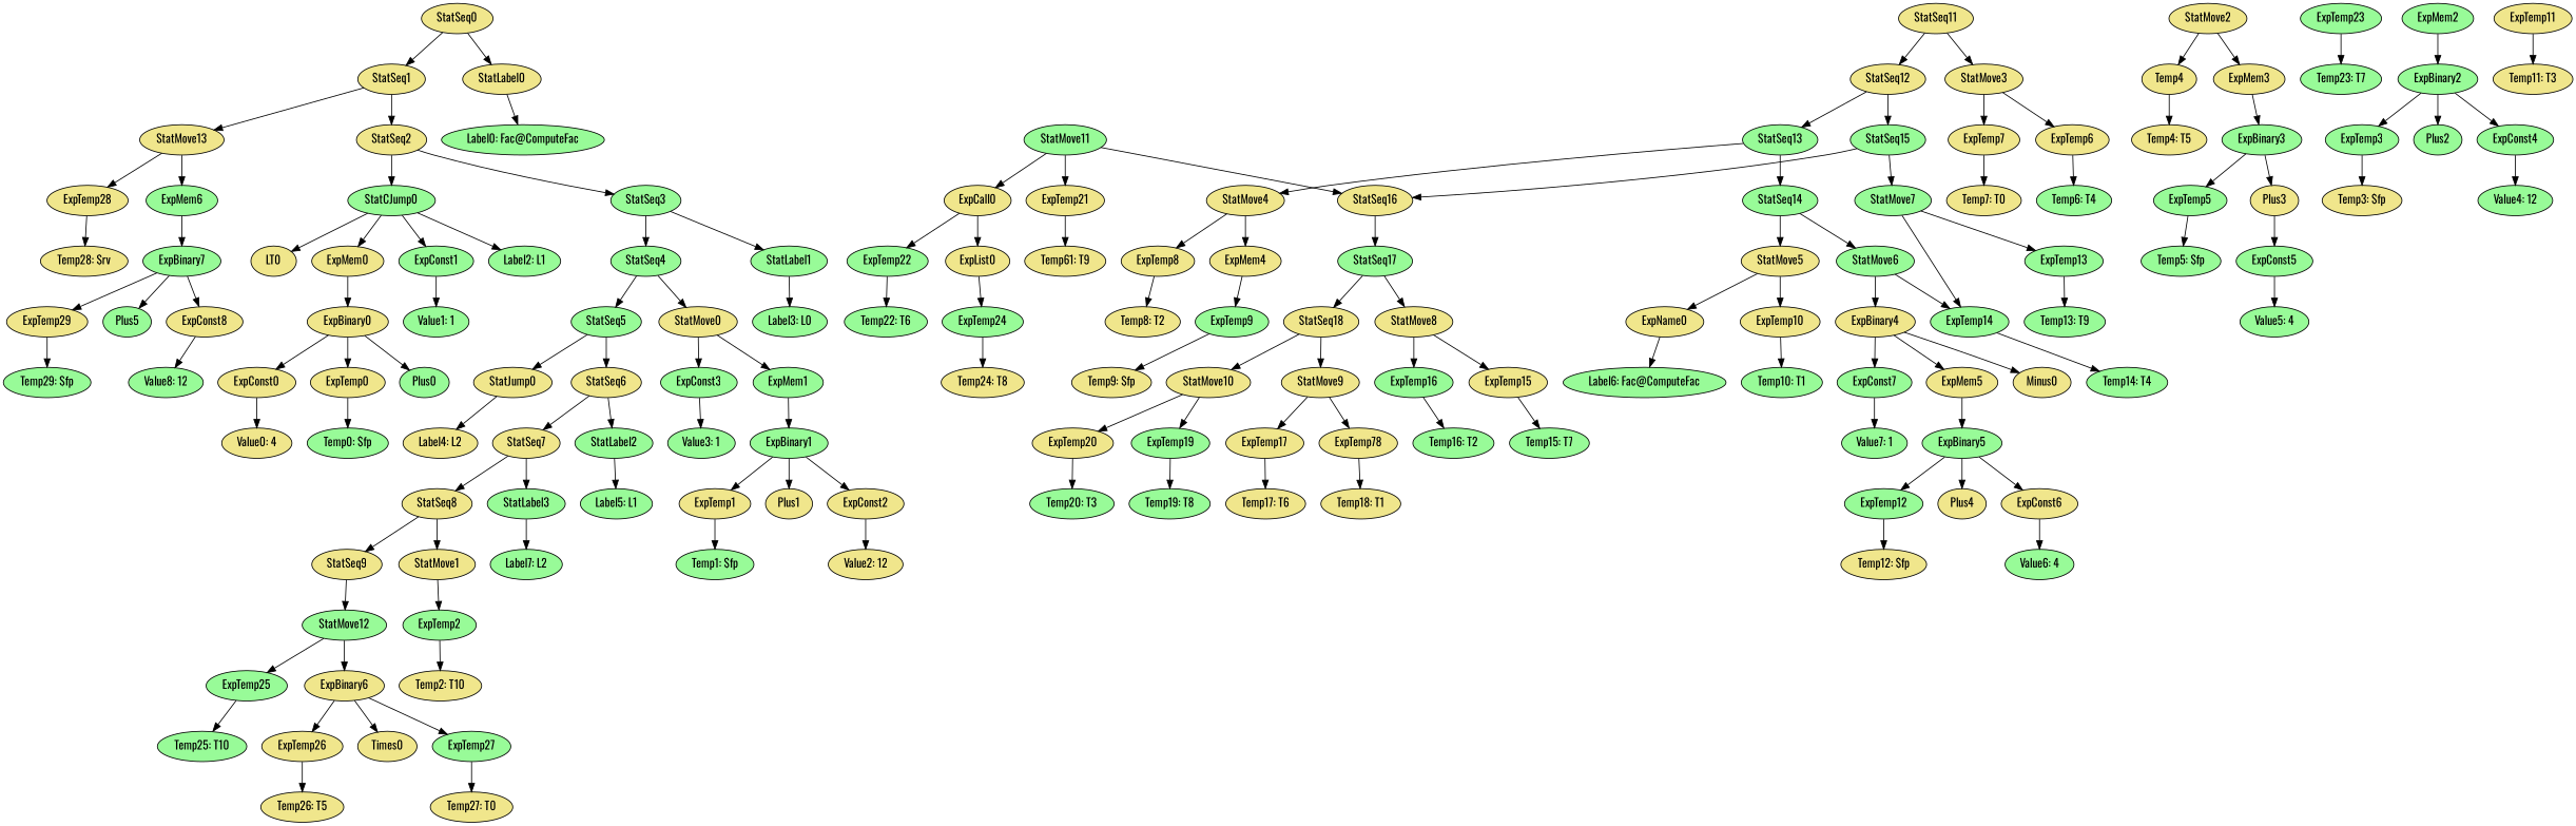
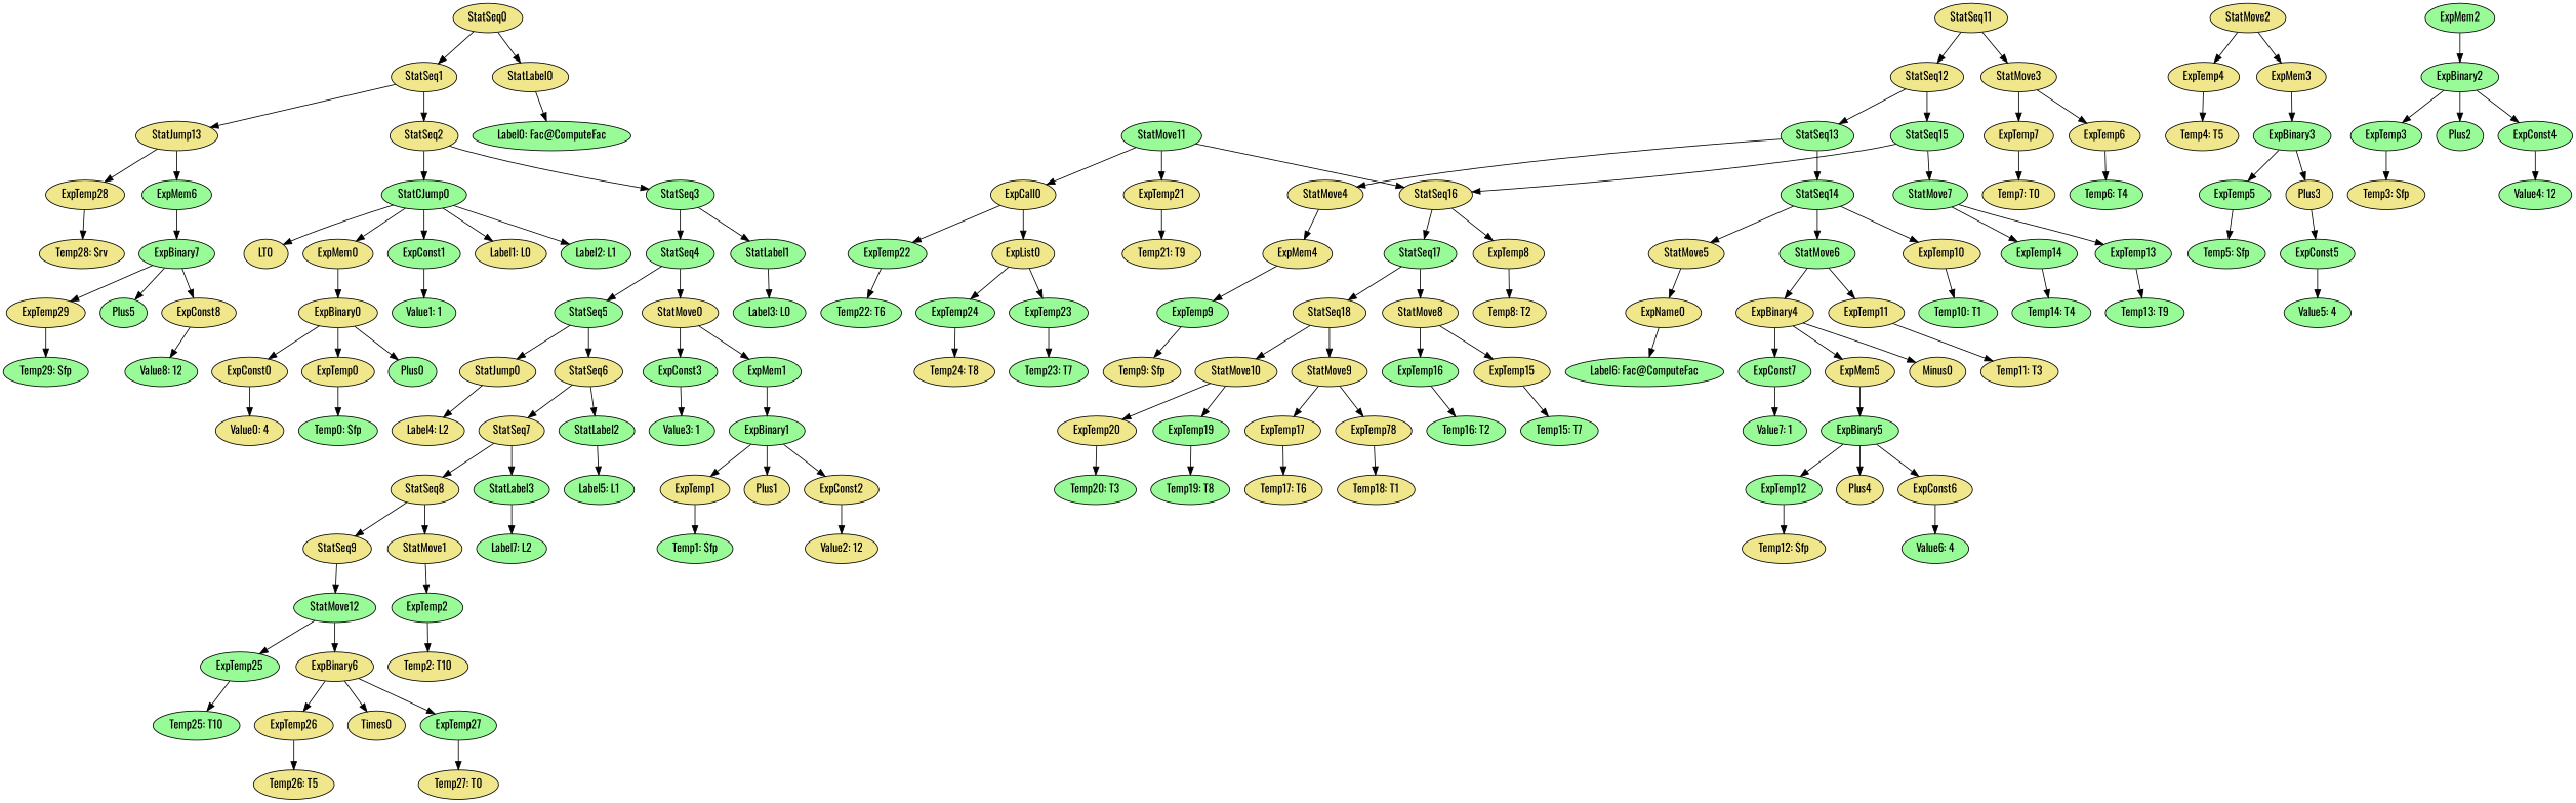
  digraph {
    fontname=Oswald
    ordering=out
    node [fillcolor=khaki fontname=Oswald style=filled]
    edge [fontname=Oswald]
    "Temp29: $fp" [fillcolor=palegreen]
    ExpTemp29
-   StatMove13
+   StatMove13 [label=StatJump13]
    ExpTemp28
    ExpMem6 [fillcolor=palegreen]
    "Temp28: $rv"
    ExpBinary7 [fillcolor=palegreen]
    Plus5 [fillcolor=palegreen]
    ExpConst8
    StatSeq1
    StatSeq2
    StatCJump0 [fillcolor=palegreen]
    StatSeq3 [fillcolor=palegreen]
    LT0
    ExpMem0
    ExpConst1 [fillcolor=palegreen]
+   "Label1: L0"
    "Label2: L1" [fillcolor=palegreen]
    StatSeq4 [fillcolor=palegreen]
    StatLabel1 [fillcolor=palegreen]
    StatSeq7
    StatSeq8
    StatLabel3 [fillcolor=palegreen]
    StatSeq9
    StatMove1
    "Label7: L2" [fillcolor=palegreen]
    StatMove12 [fillcolor=palegreen]
    ExpTemp2 [fillcolor=palegreen]
    ExpTemp26
    "Temp26: T5"
    ExpTemp25 [fillcolor=palegreen]
    "Temp25: T10" [fillcolor=palegreen]
    "Value8: 12" [fillcolor=palegreen]
    ExpTemp24 [fillcolor=palegreen]
    "Temp24: T8"
    ExpBinary6
    StatSeq11
    StatSeq12
    StatMove3
    StatMove2
-   ExpTemp4 [label=Temp4]
+   ExpTemp4
    ExpMem3
    Times0
    ExpTemp27 [fillcolor=palegreen]
    ExpTemp22 [fillcolor=palegreen]
    ExpCall0
    ExpList0
    "Temp22: T6" [fillcolor=palegreen]
    ExpTemp23 [fillcolor=palegreen]
    "Temp23: T7" [fillcolor=palegreen]
    StatMove11 [fillcolor=palegreen]
    ExpTemp21
    StatSeq16
-   "Temp21: T9" [label="Temp61: T9"]
+   "Temp21: T9"
    StatSeq17 [fillcolor=palegreen]
    StatSeq18
    StatMove8
    StatMove10
    StatMove9
    ExpTemp16 [fillcolor=palegreen]
    ExpTemp15
    "Temp20: T3" [fillcolor=palegreen]
    ExpTemp20
    ExpTemp19 [fillcolor=palegreen]
    "Temp19: T8" [fillcolor=palegreen]
    ExpTemp17
    n67 [label=ExpTemp78]
    "Temp17: T6"
    "Temp18: T1"
    "Temp27: T0"
    "Temp16: T2" [fillcolor=palegreen]
    ExpTemp14 [fillcolor=palegreen]
    "Temp14: T4" [fillcolor=palegreen]
    StatMove7 [fillcolor=palegreen]
    ExpTemp13 [fillcolor=palegreen]
    "Temp13: T9" [fillcolor=palegreen]
    StatSeq13 [fillcolor=palegreen]
    StatSeq15 [fillcolor=palegreen]
    StatMove4
    StatSeq14 [fillcolor=palegreen]
    ExpTemp8
    ExpMem4
    StatMove5
    StatMove6 [fillcolor=palegreen]
    ExpConst7 [fillcolor=palegreen]
    "Value7: 1" [fillcolor=palegreen]
    "Label6: Fac@ComputeFac" [fillcolor=palegreen]
    ExpName0
    "Temp15: T7" [fillcolor=palegreen]
    StatSeq5 [fillcolor=palegreen]
    StatJump0
    StatSeq6
    "Label4: L2"
    StatLabel2 [fillcolor=palegreen]
    "Label5: L1" [fillcolor=palegreen]
    ExpBinary0
    "Value1: 1" [fillcolor=palegreen]
    ExpConst0
    ExpTemp0
    Plus0 [fillcolor=palegreen]
    "Temp8: T2"
    ExpBinary4
    ExpMem5
    Minus0
    ExpBinary5 [fillcolor=palegreen]
    ExpTemp12 [fillcolor=palegreen]
    Plus4
    ExpConst6
    "Value0: 4"
    StatMove0
    ExpConst3 [fillcolor=palegreen]
    ExpMem1 [fillcolor=palegreen]
    "Value3: 1" [fillcolor=palegreen]
    ExpBinary1 [fillcolor=palegreen]
    "Label3: L0" [fillcolor=palegreen]
    "Temp12: $fp"
    ExpMem2 [fillcolor=palegreen]
    ExpBinary2 [fillcolor=palegreen]
    ExpTemp3 [fillcolor=palegreen]
    Plus2 [fillcolor=palegreen]
    ExpConst4 [fillcolor=palegreen]
    "Temp3: $fp"
    "Value4: 12" [fillcolor=palegreen]
    "Value6: 4" [fillcolor=palegreen]
    ExpTemp7
    ExpTemp6
    "Temp7: T0"
    "Temp6: T4" [fillcolor=palegreen]
    "Temp1: $fp" [fillcolor=palegreen]
    ExpTemp1
    ExpTemp11
    "Temp11: T3"
    StatSeq0
    StatLabel0
    "Label0: Fac@ComputeFac" [fillcolor=palegreen]
    ExpTemp5 [fillcolor=palegreen]
    "Temp5: $fp" [fillcolor=palegreen]
    "Temp2: T10"
    Plus1
    ExpConst2
    "Value2: 12"
    "Temp0: $fp" [fillcolor=palegreen]
    ExpTemp9 [fillcolor=palegreen]
    "Temp9: $fp"
    "Temp10: T1" [fillcolor=palegreen]
    ExpTemp10
    "Temp4: T5"
    ExpBinary3 [fillcolor=palegreen]
    Plus3
    ExpConst5 [fillcolor=palegreen]
    "Value5: 4" [fillcolor=palegreen]
    ExpTemp29 -> "Temp29: $fp"
    StatMove13 -> ExpTemp28
    StatMove13 -> ExpMem6
    ExpTemp28 -> "Temp28: $rv"
    ExpMem6 -> ExpBinary7
    ExpBinary7 -> ExpTemp29
    ExpBinary7 -> Plus5
    ExpBinary7 -> ExpConst8
    ExpConst8 -> "Value8: 12"
    StatSeq1 -> StatMove13
    StatSeq1 -> StatSeq2
    StatSeq2 -> StatCJump0
    StatSeq2 -> StatSeq3
    StatCJump0 -> LT0
    StatCJump0 -> ExpMem0
    StatCJump0 -> ExpConst1
+   StatCJump0 -> "Label1: L0"
    StatCJump0 -> "Label2: L1"
    StatSeq3 -> StatSeq4
    StatSeq3 -> StatLabel1
    ExpMem0 -> ExpBinary0
    ExpConst1 -> "Value1: 1"
    StatSeq4 -> StatSeq5
    StatSeq4 -> StatMove0
    StatLabel1 -> "Label3: L0"
    StatSeq7 -> StatSeq8
    StatSeq7 -> StatLabel3
    StatSeq8 -> StatSeq9
    StatSeq8 -> StatMove1
    StatLabel3 -> "Label7: L2"
    StatSeq9 -> StatMove12
    StatMove1 -> ExpTemp2
    StatMove12 -> ExpTemp25
    StatMove12 -> ExpBinary6
    ExpTemp2 -> "Temp2: T10"
    ExpTemp26 -> "Temp26: T5"
    ExpTemp25 -> "Temp25: T10"
    ExpTemp24 -> "Temp24: T8"
    ExpBinary6 -> ExpTemp26
    ExpBinary6 -> Times0
    ExpBinary6 -> ExpTemp27
    StatSeq11 -> StatSeq12
    StatSeq11 -> StatMove3
    StatSeq12 -> StatSeq13
    StatSeq12 -> StatSeq15
    StatMove3 -> ExpTemp7
    StatMove3 -> ExpTemp6
    StatMove2 -> ExpTemp4
    StatMove2 -> ExpMem3
    ExpTemp4 -> "Temp4: T5"
    ExpMem3 -> ExpBinary3
    ExpTemp27 -> "Temp27: T0"
    ExpTemp22 -> "Temp22: T6"
    ExpCall0 -> ExpTemp22
    ExpCall0 -> ExpList0
    ExpList0 -> ExpTemp24
+   ExpList0 -> ExpTemp23
    ExpTemp23 -> "Temp23: T7"
    StatMove11 -> ExpCall0
    StatMove11 -> ExpTemp21
    StatMove11 -> StatSeq16
    ExpTemp21 -> "Temp21: T9"
    StatSeq16 -> StatSeq17
    StatSeq17 -> StatSeq18
    StatSeq17 -> StatMove8
    StatSeq18 -> StatMove10
    StatSeq18 -> StatMove9
    StatMove8 -> ExpTemp16
    StatMove8 -> ExpTemp15
    StatMove10 -> ExpTemp20
    StatMove10 -> ExpTemp19
    StatMove9 -> ExpTemp17
    StatMove9 -> n67
    ExpTemp16 -> "Temp16: T2"
    ExpTemp15 -> "Temp15: T7"
    ExpTemp20 -> "Temp20: T3"
    ExpTemp19 -> "Temp19: T8"
    ExpTemp17 -> "Temp17: T6"
    n67 -> "Temp18: T1"
    ExpTemp14 -> "Temp14: T4"
    StatMove7 -> ExpTemp14
    StatMove7 -> ExpTemp13
    ExpTemp13 -> "Temp13: T9"
    StatSeq13 -> StatMove4
    StatSeq13 -> StatSeq14
    StatSeq15 -> StatSeq16
    StatSeq15 -> StatMove7
-   StatMove4 -> ExpTemp8
+   StatSeq16 -> ExpTemp8
    StatMove4 -> ExpMem4
    StatSeq14 -> StatMove5
    StatSeq14 -> StatMove6
    ExpTemp8 -> "Temp8: T2"
    ExpMem4 -> ExpTemp9
    StatMove5 -> ExpName0
-   StatMove5 -> ExpTemp10
+   StatSeq14 -> ExpTemp10
    StatMove6 -> ExpBinary4
-   StatMove6 -> ExpTemp14
+   StatMove6 -> ExpTemp11
    ExpConst7 -> "Value7: 1"
    ExpName0 -> "Label6: Fac@ComputeFac"
    StatSeq5 -> StatJump0
    StatSeq5 -> StatSeq6
    StatJump0 -> "Label4: L2"
    StatSeq6 -> StatSeq7
    StatSeq6 -> StatLabel2
    StatLabel2 -> "Label5: L1"
    ExpBinary0 -> ExpConst0
    ExpBinary0 -> ExpTemp0
    ExpBinary0 -> Plus0
    ExpConst0 -> "Value0: 4"
    ExpTemp0 -> "Temp0: $fp"
    ExpBinary4 -> ExpConst7
    ExpBinary4 -> ExpMem5
    ExpBinary4 -> Minus0
    ExpMem5 -> ExpBinary5
    ExpBinary5 -> ExpTemp12
    ExpBinary5 -> Plus4
    ExpBinary5 -> ExpConst6
    ExpTemp12 -> "Temp12: $fp"
    ExpConst6 -> "Value6: 4"
    StatMove0 -> ExpConst3
    StatMove0 -> ExpMem1
    ExpConst3 -> "Value3: 1"
    ExpMem1 -> ExpBinary1
    ExpBinary1 -> ExpTemp1
    ExpBinary1 -> Plus1
    ExpBinary1 -> ExpConst2
    ExpMem2 -> ExpBinary2
    ExpBinary2 -> ExpTemp3
    ExpBinary2 -> Plus2
    ExpBinary2 -> ExpConst4
    ExpTemp3 -> "Temp3: $fp"
    ExpConst4 -> "Value4: 12"
    ExpTemp7 -> "Temp7: T0"
    ExpTemp6 -> "Temp6: T4"
    ExpTemp1 -> "Temp1: $fp"
    ExpTemp11 -> "Temp11: T3"
    StatSeq0 -> StatSeq1
    StatSeq0 -> StatLabel0
    StatLabel0 -> "Label0: Fac@ComputeFac"
    ExpTemp5 -> "Temp5: $fp"
    ExpConst2 -> "Value2: 12"
    ExpTemp9 -> "Temp9: $fp"
    ExpTemp10 -> "Temp10: T1"
    ExpBinary3 -> ExpTemp5
    ExpBinary3 -> Plus3
    Plus3 -> ExpConst5
    ExpConst5 -> "Value5: 4"
  }
